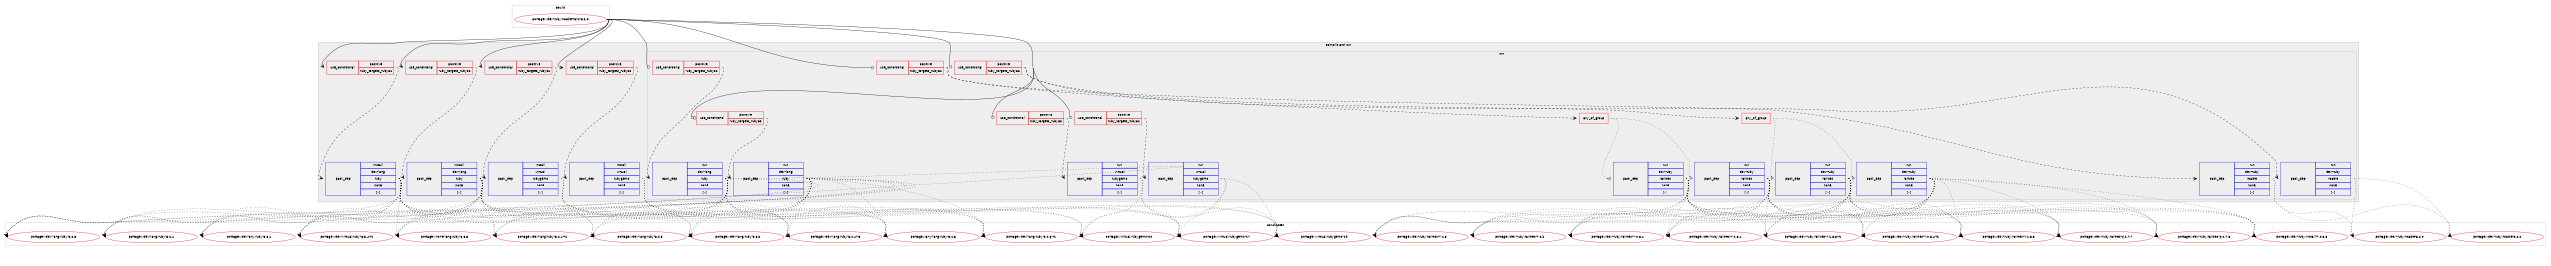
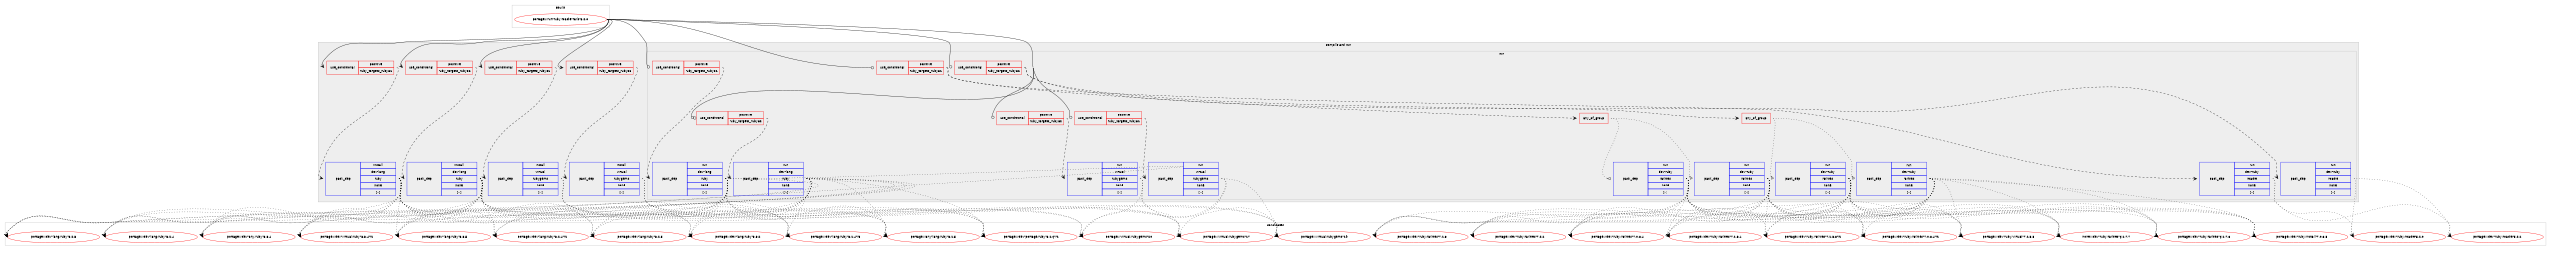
  digraph {
    compound=true
    concentrate=true
    fontname=Helvetica
    fontsize=10
    newrank=true
    rankdir=TB
    ranksep=1.5
    node [color=red fontname=Helvetica fontsize=10]
    edge [arrowhead=vee headport=w style=dotted tailport=e weight=100]
-   n1 [label="portage://dev-ruby/roadie-rails-3.2.0" width=4]
+   n1 [label="portage://run-ruby/roadie-rails-3.2.0" width=4]
    n2 [color=blue label=<<TABLE BORDER="0" CELLBORDER="1" CELLSPACING="0" CELLPADDING="4" WIDTH="220"><TR><TD ROWSPAN="6" CELLPADDING="30">pack_dep</TD></TR><TR><TD WIDTH="110">install</TD></TR><TR><TD>dev-lang</TD></TR><TR><TD>ruby</TD></TR><TR><TD>none</TD></TR><TR><TD>[,,]</TD></TR></TABLE>> shape=none]
    n3 [label=<<TABLE BORDER="0" CELLBORDER="1" CELLSPACING="0" CELLPADDING="4"><TR><TD ROWSPAN="3" CELLPADDING="10">use_conditional</TD></TR><TR><TD>positive</TD></TR><TR><TD>ruby_targets_ruby31</TD></TR></TABLE>> shape=none]
    n4 [color=blue label=<<TABLE BORDER="0" CELLBORDER="1" CELLSPACING="0" CELLPADDING="4" WIDTH="220"><TR><TD ROWSPAN="6" CELLPADDING="30">pack_dep</TD></TR><TR><TD WIDTH="110">install</TD></TR><TR><TD>virtual</TD></TR><TR><TD>rubygems</TD></TR><TR><TD>none</TD></TR><TR><TD>[,,]</TD></TR></TABLE>> shape=none]
    n5 [label=<<TABLE BORDER="0" CELLBORDER="1" CELLSPACING="0" CELLPADDING="4"><TR><TD ROWSPAN="3" CELLPADDING="10">use_conditional</TD></TR><TR><TD>positive</TD></TR><TR><TD>ruby_targets_ruby31</TD></TR></TABLE>> shape=none]
    n6 [color=blue label=<<TABLE BORDER="0" CELLBORDER="1" CELLSPACING="0" CELLPADDING="4" WIDTH="220"><TR><TD ROWSPAN="6" CELLPADDING="30">pack_dep</TD></TR><TR><TD WIDTH="110">install</TD></TR><TR><TD>dev-lang</TD></TR><TR><TD>ruby</TD></TR><TR><TD>none</TD></TR><TR><TD>[,,]</TD></TR></TABLE>> shape=none]
    n7 [label=<<TABLE BORDER="0" CELLBORDER="1" CELLSPACING="0" CELLPADDING="4"><TR><TD ROWSPAN="3" CELLPADDING="10">use_conditional</TD></TR><TR><TD>positive</TD></TR><TR><TD>ruby_targets_ruby32</TD></TR></TABLE>> shape=none]
    n8 [color=blue label=<<TABLE BORDER="0" CELLBORDER="1" CELLSPACING="0" CELLPADDING="4" WIDTH="220"><TR><TD ROWSPAN="6" CELLPADDING="30">pack_dep</TD></TR><TR><TD WIDTH="110">install</TD></TR><TR><TD>virtual</TD></TR><TR><TD>rubygems</TD></TR><TR><TD>none</TD></TR><TR><TD>[,,]</TD></TR></TABLE>> shape=none]
    n9 [label=<<TABLE BORDER="0" CELLBORDER="1" CELLSPACING="0" CELLPADDING="4"><TR><TD ROWSPAN="3" CELLPADDING="10">use_conditional</TD></TR><TR><TD>positive</TD></TR><TR><TD>ruby_targets_ruby32</TD></TR></TABLE>> shape=none]
    n10 [color=blue label=<<TABLE BORDER="0" CELLBORDER="1" CELLSPACING="0" CELLPADDING="4" WIDTH="220"><TR><TD ROWSPAN="6" CELLPADDING="30">pack_dep</TD></TR><TR><TD WIDTH="110">run</TD></TR><TR><TD>dev-lang</TD></TR><TR><TD>ruby</TD></TR><TR><TD>none</TD></TR><TR><TD>[,,]</TD></TR></TABLE>> shape=none]
    n11 [label=<<TABLE BORDER="0" CELLBORDER="1" CELLSPACING="0" CELLPADDING="4"><TR><TD ROWSPAN="3" CELLPADDING="10">use_conditional</TD></TR><TR><TD>positive</TD></TR><TR><TD>ruby_targets_ruby31</TD></TR></TABLE>> shape=none]
    n12 [color=blue label=<<TABLE BORDER="0" CELLBORDER="1" CELLSPACING="0" CELLPADDING="4" WIDTH="220"><TR><TD ROWSPAN="6" CELLPADDING="30">pack_dep</TD></TR><TR><TD WIDTH="110">run</TD></TR><TR><TD>dev-ruby</TD></TR><TR><TD>roadie</TD></TR><TR><TD>none</TD></TR><TR><TD>[,,]</TD></TR></TABLE>> shape=none]
    n13 [color=blue label=<<TABLE BORDER="0" CELLBORDER="1" CELLSPACING="0" CELLPADDING="4" WIDTH="220"><TR><TD ROWSPAN="6" CELLPADDING="30">pack_dep</TD></TR><TR><TD WIDTH="110">run</TD></TR><TR><TD>dev-ruby</TD></TR><TR><TD>railties</TD></TR><TR><TD>none</TD></TR><TR><TD>[,,]</TD></TR></TABLE>> shape=none]
    n14 [color=blue label=<<TABLE BORDER="0" CELLBORDER="1" CELLSPACING="0" CELLPADDING="4" WIDTH="220"><TR><TD ROWSPAN="6" CELLPADDING="30">pack_dep</TD></TR><TR><TD WIDTH="110">run</TD></TR><TR><TD>dev-ruby</TD></TR><TR><TD>railties</TD></TR><TR><TD>none</TD></TR><TR><TD>[,,]</TD></TR></TABLE>> shape=none]
    n15 [label=<<TABLE BORDER="0" CELLBORDER="1" CELLSPACING="0" CELLPADDING="4"><TR><TD CELLPADDING="10">any_of_group</TD></TR></TABLE>> shape=none]
    n16 [label=<<TABLE BORDER="0" CELLBORDER="1" CELLSPACING="0" CELLPADDING="4"><TR><TD ROWSPAN="3" CELLPADDING="10">use_conditional</TD></TR><TR><TD>positive</TD></TR><TR><TD>ruby_targets_ruby31</TD></TR></TABLE>> shape=none]
    n17 [color=blue label=<<TABLE BORDER="0" CELLBORDER="1" CELLSPACING="0" CELLPADDING="4" WIDTH="220"><TR><TD ROWSPAN="6" CELLPADDING="30">pack_dep</TD></TR><TR><TD WIDTH="110">run</TD></TR><TR><TD>virtual</TD></TR><TR><TD>rubygems</TD></TR><TR><TD>none</TD></TR><TR><TD>[,,]</TD></TR></TABLE>> shape=none]
    n18 [label=<<TABLE BORDER="0" CELLBORDER="1" CELLSPACING="0" CELLPADDING="4"><TR><TD ROWSPAN="3" CELLPADDING="10">use_conditional</TD></TR><TR><TD>positive</TD></TR><TR><TD>ruby_targets_ruby31</TD></TR></TABLE>> shape=none]
    n19 [color=blue label=<<TABLE BORDER="0" CELLBORDER="1" CELLSPACING="0" CELLPADDING="4" WIDTH="220"><TR><TD ROWSPAN="6" CELLPADDING="30">pack_dep</TD></TR><TR><TD WIDTH="110">run</TD></TR><TR><TD>dev-lang</TD></TR><TR><TD>ruby</TD></TR><TR><TD>none</TD></TR><TR><TD>[,,]</TD></TR></TABLE>> shape=none]
    n20 [label=<<TABLE BORDER="0" CELLBORDER="1" CELLSPACING="0" CELLPADDING="4"><TR><TD ROWSPAN="3" CELLPADDING="10">use_conditional</TD></TR><TR><TD>positive</TD></TR><TR><TD>ruby_targets_ruby32</TD></TR></TABLE>> shape=none]
    n21 [color=blue label=<<TABLE BORDER="0" CELLBORDER="1" CELLSPACING="0" CELLPADDING="4" WIDTH="220"><TR><TD ROWSPAN="6" CELLPADDING="30">pack_dep</TD></TR><TR><TD WIDTH="110">run</TD></TR><TR><TD>dev-ruby</TD></TR><TR><TD>roadie</TD></TR><TR><TD>none</TD></TR><TR><TD>[,,]</TD></TR></TABLE>> shape=none]
    n22 [color=blue label=<<TABLE BORDER="0" CELLBORDER="1" CELLSPACING="0" CELLPADDING="4" WIDTH="220"><TR><TD ROWSPAN="6" CELLPADDING="30">pack_dep</TD></TR><TR><TD WIDTH="110">run</TD></TR><TR><TD>dev-ruby</TD></TR><TR><TD>railties</TD></TR><TR><TD>none</TD></TR><TR><TD>[,,]</TD></TR></TABLE>> shape=none]
    n23 [color=blue label=<<TABLE BORDER="0" CELLBORDER="1" CELLSPACING="0" CELLPADDING="4" WIDTH="220"><TR><TD ROWSPAN="6" CELLPADDING="30">pack_dep</TD></TR><TR><TD WIDTH="110">run</TD></TR><TR><TD>dev-ruby</TD></TR><TR><TD>railties</TD></TR><TR><TD>none</TD></TR><TR><TD>[,,]</TD></TR></TABLE>> shape=none]
    n24 [label=<<TABLE BORDER="0" CELLBORDER="1" CELLSPACING="0" CELLPADDING="4"><TR><TD CELLPADDING="10">any_of_group</TD></TR></TABLE>> shape=none]
    n25 [label=<<TABLE BORDER="0" CELLBORDER="1" CELLSPACING="0" CELLPADDING="4"><TR><TD ROWSPAN="3" CELLPADDING="10">use_conditional</TD></TR><TR><TD>positive</TD></TR><TR><TD>ruby_targets_ruby32</TD></TR></TABLE>> shape=none]
    n26 [color=blue label=<<TABLE BORDER="0" CELLBORDER="1" CELLSPACING="0" CELLPADDING="4" WIDTH="220"><TR><TD ROWSPAN="6" CELLPADDING="30">pack_dep</TD></TR><TR><TD WIDTH="110">run</TD></TR><TR><TD>virtual</TD></TR><TR><TD>rubygems</TD></TR><TR><TD>none</TD></TR><TR><TD>[,,]</TD></TR></TABLE>> shape=none]
    n27 [label=<<TABLE BORDER="0" CELLBORDER="1" CELLSPACING="0" CELLPADDING="4"><TR><TD ROWSPAN="3" CELLPADDING="10">use_conditional</TD></TR><TR><TD>positive</TD></TR><TR><TD>ruby_targets_ruby32</TD></TR></TABLE>> shape=none]
-   n28 [label="portage://none-lang/ruby-3.3.5" width=4]
+   n28 [label="portage://dev-lang/ruby-3.3.5" width=4]
    n29 [label="portage://dev-virtual/ruby-3.3.4-r1" width=4]
    n30 [label="portage://dev-any/ruby-3.3.4" width=4]
    n31 [label="portage://dev-lang/ruby-3.3.2" width=4]
    n32 [label="portage://dev-lang/ruby-3.2.5" width=4]
    n33 [label="portage://dev-lang/ruby-3.2.4-r1" width=4]
    n34 [label="portage://dev-lang/ruby-3.2.4" width=4]
    n35 [label="portage://dev-lang/ruby-3.2.3" width=4]
-   n36 [label="portage://dev-lang/ruby-3.1.6-r1" width=4]
+   n36 [label="portage://dev-portage/ruby-3.1.6-r1" width=4]
    n37 [label="portage://any-lang/ruby-3.1.5" width=4]
    n38 [label="portage://dev-lang/ruby-3.1.4-r3" width=4]
    n39 [label="portage://virtual/rubygems-20" width=4]
    n40 [label="portage://virtual/rubygems-19" width=4]
    n41 [label="portage://virtual/rubygems-17" width=4]
    n42 [label="portage://dev-ruby/roadie-5.2.1" width=4]
    n43 [label="portage://dev-ruby/roadie-5.2.0" width=4]
    n44 [label="portage://dev-ruby/railties-7.2.1" width=4]
    n45 [label="portage://dev-ruby/railties-7.1.8" width=4]
    n46 [label="portage://dev-ruby/railties-7.1.3.8-r1" width=4]
    n47 [label="portage://dev-ruby/railties-7.1.3.4" width=4]
-   n48 [label="portage://dev-ruby/railties-7.1.3.3" width=4]
+   n48 [label="portage://dev-ruby/virtual-7.1.3.3" width=4]
    n49 [label="portage://dev-ruby/railties-7.0.8.4-r1" width=4]
    n50 [label="portage://dev-ruby/railties-7.0.8.4" width=4]
    n51 [label="portage://dev-ruby/install-7.0.8.3" width=4]
    n52 [label="portage://dev-ruby/railties-6.1.7.8" width=4]
-   n53 [label="portage://dev-ruby/railties-6.1.7.7" width=4]
+   n53 [label="none://dev-ruby/railties-6.1.7.7" width=4]
    subgraph cluster_1 {
      color=gray
      label=<<i>ebuild</i>>
      n1
    }
    subgraph cluster_2 {
      color=gray
      label=<<i>dependencies</i>>
      subgraph cluster_3 {
        color=gray
        fillcolor="#eeeeee"
        label=<<i>compile</i>>
        style=filled
        subgraph sub_4 {
          color=gray
          fillcolor="#eeeeee"
          label=<<i>compile</i>>
          style=filled
          n3
          subgraph sub_5 {
            color=gray
            fillcolor="#eeeeee"
            label=<<i>compile</i>>
            style=filled
            n2
          }
        }
        subgraph sub_6 {
          color=gray
          fillcolor="#eeeeee"
          label=<<i>compile</i>>
          style=filled
          n5
          subgraph sub_7 {
            color=gray
            fillcolor="#eeeeee"
            label=<<i>compile</i>>
            style=filled
            n4
          }
        }
        subgraph sub_8 {
          color=gray
          fillcolor="#eeeeee"
          label=<<i>compile</i>>
          style=filled
          n7
          subgraph sub_9 {
            color=gray
            fillcolor="#eeeeee"
            label=<<i>compile</i>>
            style=filled
            n6
          }
        }
        subgraph sub_10 {
          color=gray
          fillcolor="#eeeeee"
          label=<<i>compile</i>>
          style=filled
          n9
          subgraph sub_11 {
            color=gray
            fillcolor="#eeeeee"
            label=<<i>compile</i>>
            style=filled
            n8
          }
        }
      }
      subgraph cluster_12 {
        color=gray
        fillcolor="#eeeeee"
        label=<<i>compile and run</i>>
        style=filled
      }
      subgraph cluster_13 {
        color=gray
        fillcolor="#eeeeee"
        label=<<i>run</i>>
        style=filled
        subgraph sub_14 {
          color=gray
          fillcolor="#eeeeee"
          label=<<i>run</i>>
          style=filled
          n11
          subgraph sub_15 {
            color=gray
            fillcolor="#eeeeee"
            label=<<i>run</i>>
            style=filled
            n10
          }
        }
        subgraph sub_16 {
          color=gray
          fillcolor="#eeeeee"
          label=<<i>run</i>>
          style=filled
          n16
          subgraph sub_17 {
            color=gray
            fillcolor="#eeeeee"
            label=<<i>run</i>>
            style=filled
            n12
          }
          subgraph sub_18 {
            color=gray
            fillcolor="#eeeeee"
            label=<<i>run</i>>
            style=filled
            n15
            subgraph sub_19 {
              color=gray
              fillcolor="#eeeeee"
              label=<<i>run</i>>
              style=filled
              n13
            }
            subgraph sub_20 {
              color=gray
              fillcolor="#eeeeee"
              label=<<i>run</i>>
              style=filled
              n14
            }
          }
        }
        subgraph sub_21 {
          color=gray
          fillcolor="#eeeeee"
          label=<<i>run</i>>
          style=filled
          n18
          subgraph sub_22 {
            color=gray
            fillcolor="#eeeeee"
            label=<<i>run</i>>
            style=filled
            n17
          }
        }
        subgraph sub_23 {
          color=gray
          fillcolor="#eeeeee"
          label=<<i>run</i>>
          style=filled
          n20
          subgraph sub_24 {
            color=gray
            fillcolor="#eeeeee"
            label=<<i>run</i>>
            style=filled
            n19
          }
        }
        subgraph sub_25 {
          color=gray
          fillcolor="#eeeeee"
          label=<<i>run</i>>
          style=filled
          n25
          subgraph sub_26 {
            color=gray
            fillcolor="#eeeeee"
            label=<<i>run</i>>
            style=filled
            n21
          }
          subgraph sub_27 {
            color=gray
            fillcolor="#eeeeee"
            label=<<i>run</i>>
            style=filled
            n24
            subgraph sub_28 {
              color=gray
              fillcolor="#eeeeee"
              label=<<i>run</i>>
              style=filled
              n22
            }
            subgraph sub_29 {
              color=gray
              fillcolor="#eeeeee"
              label=<<i>run</i>>
              style=filled
              n23
            }
          }
        }
        subgraph sub_30 {
          color=gray
          fillcolor="#eeeeee"
          label=<<i>run</i>>
          style=filled
          n27
          subgraph sub_31 {
            color=gray
            fillcolor="#eeeeee"
            label=<<i>run</i>>
            style=filled
            n26
          }
        }
      }
    }
    subgraph cluster_32 {
      color=gray
      label=<<i>candidates</i>>
      rank=same
      subgraph sub_33 {
        color=black
        label=<<i>candidates</i>>
        nodesep=1
        rank=same
        n28
        n29
        n30
        n31
        n32
        n33
        n34
        n35
        n36
        n37
        n38
      }
      subgraph sub_34 {
        color=black
        label=<<i>candidates</i>>
        nodesep=1
        rank=same
        n39
        n40
        n41
      }
      subgraph sub_35 {
        color=black
        label=<<i>candidates</i>>
        nodesep=1
        rank=same
        n28
        n29
        n30
        n31
        n32
        n33
        n34
        n35
        n36
        n37
        n38
      }
      subgraph sub_36 {
        color=black
        label=<<i>candidates</i>>
        nodesep=1
        rank=same
        n39
        n40
        n41
      }
      subgraph sub_37 {
        color=black
        label=<<i>candidates</i>>
        nodesep=1
        rank=same
        n28
        n29
        n30
        n31
        n32
        n33
        n34
        n35
        n36
        n37
        n38
      }
      subgraph sub_38 {
        color=black
        label=<<i>candidates</i>>
        nodesep=1
        rank=same
        n42
        n43
      }
      subgraph sub_39 {
        color=black
        label=<<i>candidates</i>>
        nodesep=1
        rank=same
        n44
        n45
        n46
        n47
        n48
        n49
        n50
        n51
        n52
        n53
      }
      subgraph sub_40 {
        color=black
        label=<<i>candidates</i>>
        nodesep=1
        rank=same
        n44
        n45
        n46
        n47
        n48
        n49
        n50
        n51
        n52
        n53
      }
      subgraph sub_41 {
        color=black
        label=<<i>candidates</i>>
        nodesep=1
        rank=same
        n39
        n40
        n41
      }
      subgraph sub_42 {
        color=black
        label=<<i>candidates</i>>
        nodesep=1
        rank=same
        n28
        n29
        n30
        n31
        n32
        n33
        n34
        n35
        n36
        n37
        n38
      }
      subgraph sub_43 {
        color=black
        label=<<i>candidates</i>>
        nodesep=1
        rank=same
        n42
        n43
      }
      subgraph sub_44 {
        color=black
        label=<<i>candidates</i>>
        nodesep=1
        rank=same
        n44
        n45
        n46
        n47
        n48
        n49
        n50
        n51
        n52
        n53
      }
      subgraph sub_45 {
        color=black
        label=<<i>candidates</i>>
        nodesep=1
        rank=same
        n44
        n45
        n46
        n47
        n48
        n49
        n50
        n51
        n52
        n53
      }
      subgraph sub_46 {
        color=black
        label=<<i>candidates</i>>
        nodesep=1
        rank=same
        n39
        n40
        n41
      }
    }
    n1 -> n3 [style=solid weight=20]
    n1 -> n5 [style=solid weight=20]
    n1 -> n7 [style=solid weight=20]
    n1 -> n9 [style=solid weight=20]
    n1 -> n11 [arrowhead=odot style=solid weight=20]
    n1 -> n16 [arrowhead=odot style=solid weight=20]
    n1 -> n18 [arrowhead=odot style=solid weight=20]
    n1 -> n20 [arrowhead=odot style=solid weight=20]
    n1 -> n25 [arrowhead=odot style=solid weight=20]
    n1 -> n27 [arrowhead=odot style=solid weight=20]
    n2 -> n28
    n2 -> n29
    n2 -> n30
    n2 -> n31
    n2 -> n32
    n2 -> n33
    n2 -> n34
    n2 -> n35
    n2 -> n36
    n2 -> n37
    n2 -> n38
    n3 -> n2 [style=dashed weight=20]
    n4 -> n39
    n4 -> n40
    n4 -> n41
    n5 -> n4 [style=dashed weight=20]
    n6 -> n28
    n6 -> n29
    n6 -> n30
    n6 -> n31
    n6 -> n32
    n6 -> n33
    n6 -> n34
    n6 -> n35
    n6 -> n36
    n6 -> n37
    n6 -> n38
    n7 -> n6 [style=dashed weight=20]
    n8 -> n39
    n8 -> n40
    n8 -> n41
    n9 -> n8 [style=dashed weight=20]
    n10 -> n28
    n10 -> n29
    n10 -> n30
    n10 -> n31
    n10 -> n32
    n10 -> n33
    n10 -> n34
    n10 -> n35
    n10 -> n36
    n10 -> n37
    n10 -> n38
    n11 -> n10 [style=dashed weight=20]
    n12 -> n42
    n12 -> n43
    n13 -> n44
    n13 -> n45
    n13 -> n46
    n13 -> n47
    n13 -> n48
    n13 -> n49
    n13 -> n50
    n13 -> n51
    n13 -> n52
    n13 -> n53
    n14 -> n44
    n14 -> n45
    n14 -> n46
    n14 -> n47
    n14 -> n48
    n14 -> n49
    n14 -> n50
    n14 -> n51
    n14 -> n52
    n14 -> n53
    n15 -> n13 [arrowhead=oinv weight=20]
    n15 -> n14 [arrowhead=oinv weight=20]
    n16 -> n12 [style=dashed weight=20]
    n16 -> n15 [style=dashed weight=20]
    n17 -> n39
    n17 -> n40
    n17 -> n41
    n18 -> n17 [style=dashed weight=20]
    n19 -> n28
    n19 -> n29
    n19 -> n30
    n19 -> n31
    n19 -> n32
    n19 -> n33
    n19 -> n34
    n19 -> n35
    n19 -> n36
    n19 -> n37
    n19 -> n38
    n20 -> n19 [style=dashed weight=20]
    n21 -> n42
    n21 -> n43
    n22 -> n44
    n22 -> n45
    n22 -> n46
    n22 -> n47
    n22 -> n48
    n22 -> n49
    n22 -> n50
    n22 -> n51
    n22 -> n52
    n22 -> n53
    n23 -> n44
    n23 -> n45
    n23 -> n46
    n23 -> n47
    n23 -> n48
    n23 -> n49
    n23 -> n50
    n23 -> n51
    n23 -> n52
    n23 -> n53
    n24 -> n22 [arrowhead=oinv weight=20]
    n24 -> n23 [arrowhead=oinv weight=20]
    n25 -> n21 [style=dashed weight=20]
    n25 -> n24 [style=dashed weight=20]
    n26 -> n39
    n26 -> n40
    n26 -> n41
    n27 -> n26 [style=dashed weight=20]
  }
